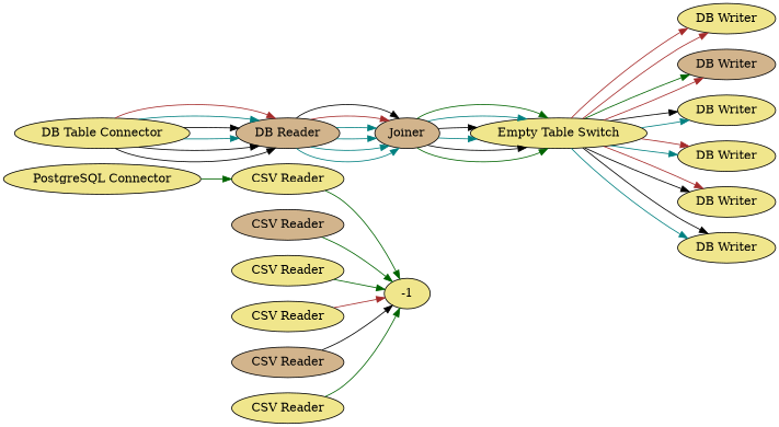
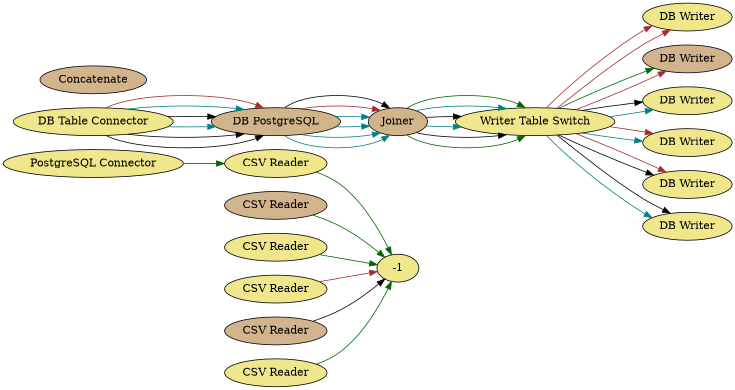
  digraph {
    rankdir=LR
    node [fillcolor=khaki style=filled]
    edge [color=teal]
    n1 [label="PostgreSQL Connector"]
    n2 [label="CSV Reader"]
    -1
    n4 [fillcolor=tan label="CSV Reader"]
    n5 [label="CSV Reader"]
    n6 [label="CSV Reader"]
    n7 [fillcolor=tan label="CSV Reader"]
    n8 [label="CSV Reader"]
    n9 [label="DB Writer"]
    n10 [fillcolor=tan label="DB Writer"]
    n11 [label="DB Writer"]
    n12 [label="DB Writer"]
    n13 [label="DB Writer"]
    n14 [label="DB Writer"]
+   n15 [fillcolor=tan label=Concatenate]
    n16 [label="DB Table Connector"]
-   n17 [fillcolor=tan label="DB Reader"]
+   n17 [fillcolor=tan label="DB PostgreSQL"]
    n18 [fillcolor=tan label=Joiner]
-   n19 [label="Empty Table Switch"]
+   n19 [label="Writer Table Switch"]
    n1 -> n2 [color=darkgreen]
    n2 -> -1 [color=darkgreen]
    n4 -> -1 [color=darkgreen]
    n5 -> -1 [color=darkgreen]
    n6 -> -1 [color=brown]
    n7 -> -1 [color=black]
    n8 -> -1 [color=darkgreen]
    n16 -> n17 [color=black]
    n16 -> n17 [color=black]
    n16 -> n17
    n16 -> n17 [color=black]
    n16 -> n17
    n16 -> n17 [color=brown]
    n17 -> n18
    n17 -> n18
    n17 -> n18
    n17 -> n18
    n17 -> n18 [color=brown]
    n17 -> n18 [color=black]
    n18 -> n19 [color=darkgreen]
    n18 -> n19 [color=black]
    n18 -> n19
    n18 -> n19 [color=black]
    n18 -> n19
    n18 -> n19 [color=darkgreen]
    n19 -> n9 [color=brown]
    n19 -> n9 [color=brown]
    n19 -> n10 [color=brown]
    n19 -> n10 [color=darkgreen]
    n19 -> n11
    n19 -> n11 [color=black]
    n19 -> n12
    n19 -> n12 [color=brown]
    n19 -> n13 [color=black]
    n19 -> n13 [color=brown]
    n19 -> n14
    n19 -> n14 [color=black]
  }
